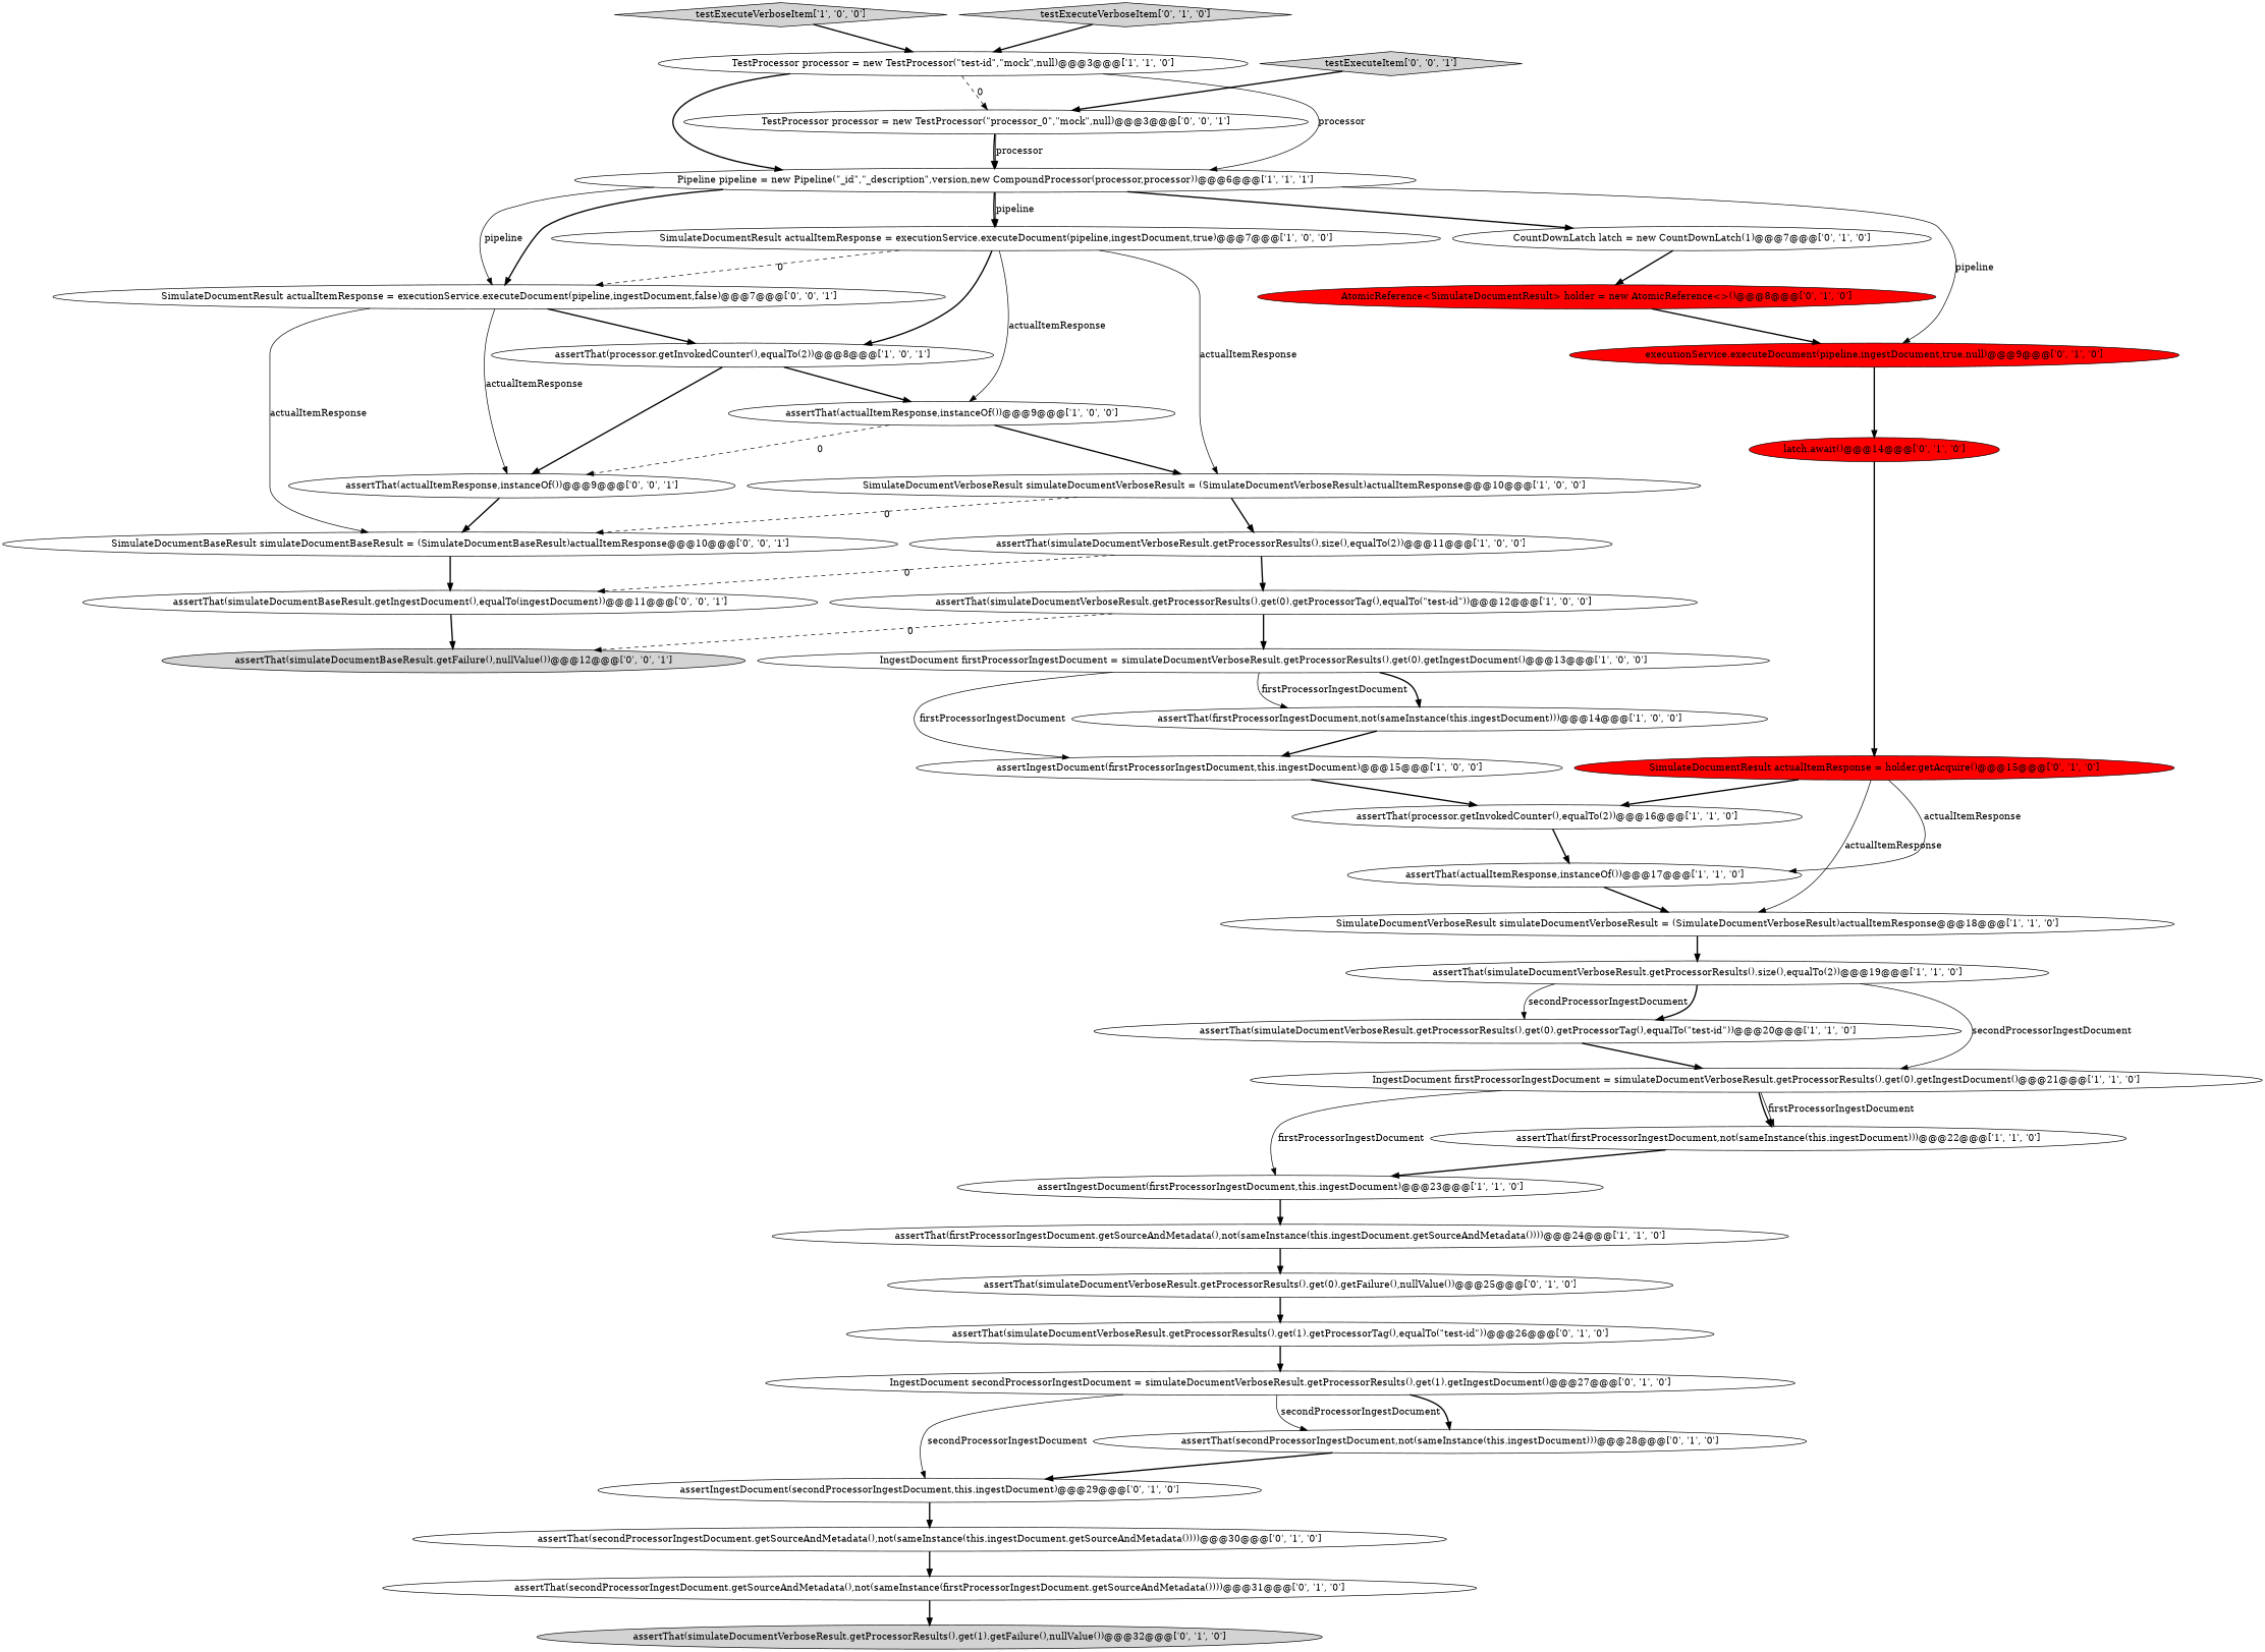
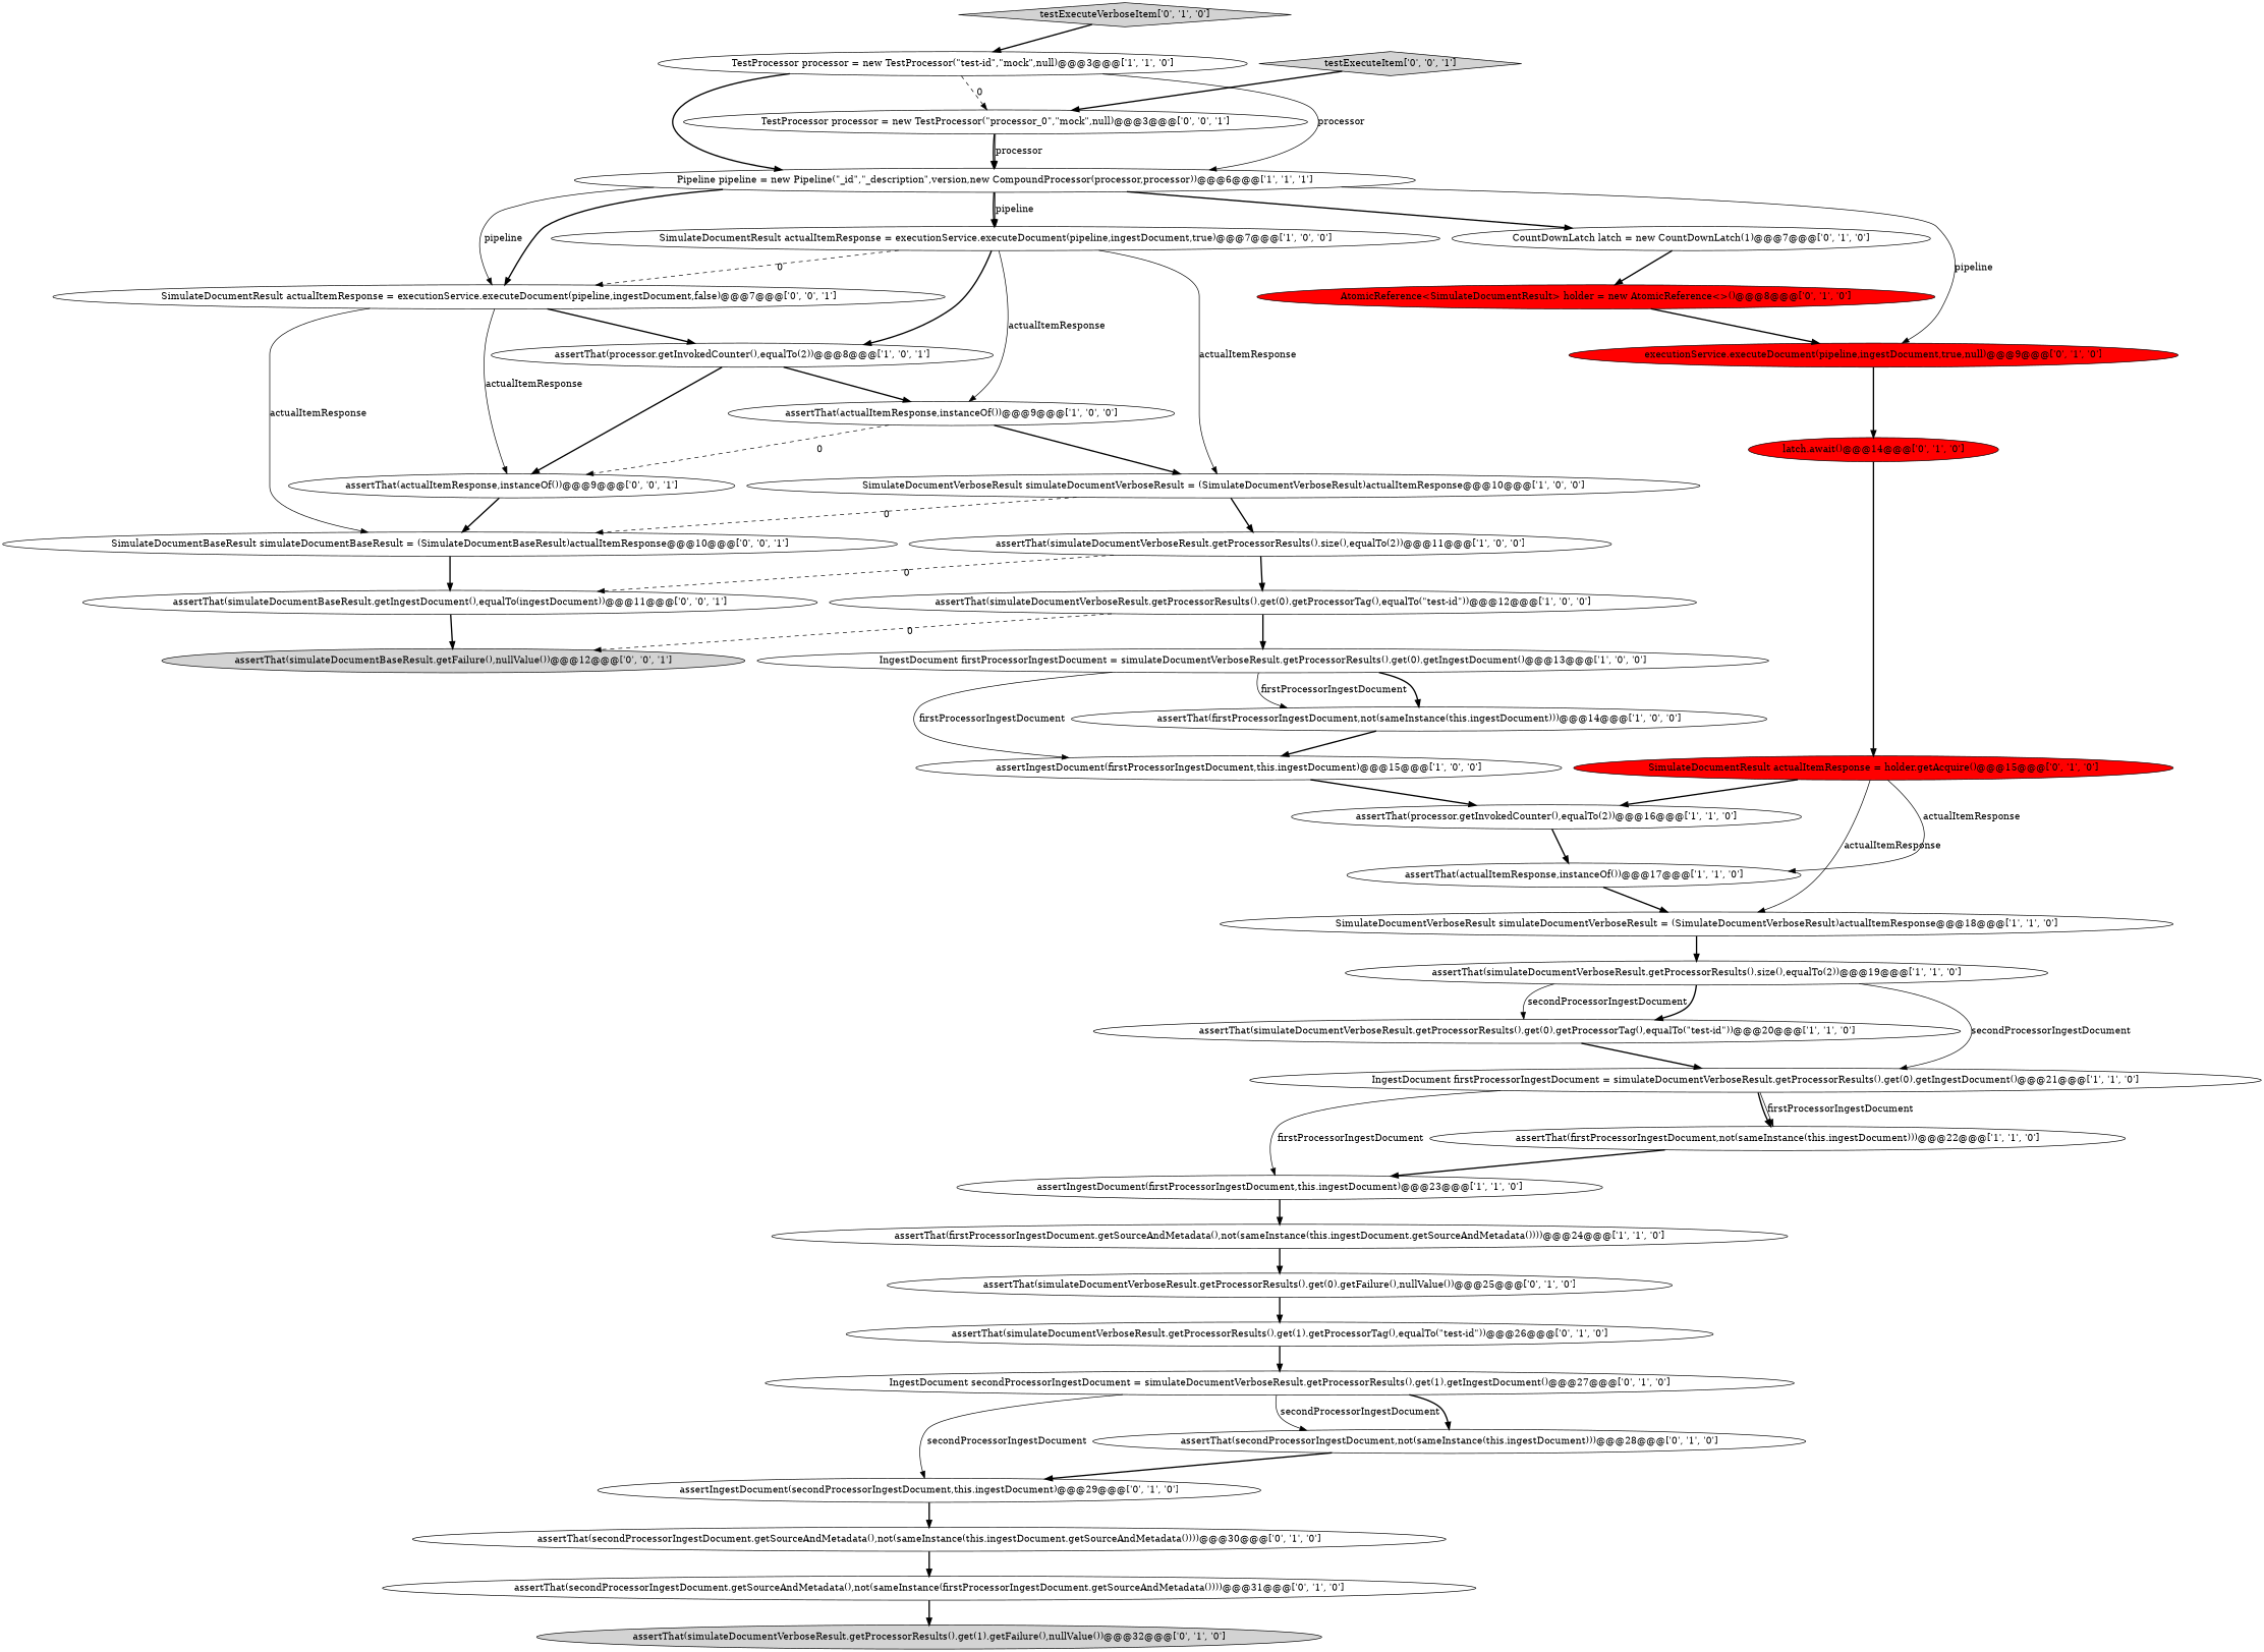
  digraph {
    node [fillcolor=white shape=ellipse style=filled]
    edge [style=bold]
    n1 [label="IngestDocument firstProcessorIngestDocument = simulateDocumentVerboseResult.getProcessorResults().get(0).getIngestDocument()@@@21@@@['1', '1', '0']"]
    n2 [label="assertThat(firstProcessorIngestDocument,not(sameInstance(this.ingestDocument)))@@@22@@@['1', '1', '0']"]
    n3 [label="assertIngestDocument(firstProcessorIngestDocument,this.ingestDocument)@@@23@@@['1', '1', '0']"]
    n4 [fillcolor=red label="AtomicReference<SimulateDocumentResult> holder = new AtomicReference<>()@@@8@@@['0', '1', '0']"]
    n5 [fillcolor=red label="executionService.executeDocument(pipeline,ingestDocument,true,null)@@@9@@@['0', '1', '0']"]
-   n6 [fillcolor=lightgray label="testExecuteVerboseItem['1', '0', '0']" shape=diamond]
    n7 [label="TestProcessor processor = new TestProcessor(\"test-id\",\"mock\",null)@@@3@@@['1', '1', '0']"]
    n8 [label="assertThat(simulateDocumentVerboseResult.getProcessorResults().get(0).getProcessorTag(),equalTo(\"test-id\"))@@@20@@@['1', '1', '0']"]
    n9 [label="assertThat(secondProcessorIngestDocument.getSourceAndMetadata(),not(sameInstance(this.ingestDocument.getSourceAndMetadata())))@@@30@@@['0', '1', '0']"]
    n10 [label="assertThat(secondProcessorIngestDocument.getSourceAndMetadata(),not(sameInstance(firstProcessorIngestDocument.getSourceAndMetadata())))@@@31@@@['0', '1', '0']"]
    n11 [label="assertIngestDocument(secondProcessorIngestDocument,this.ingestDocument)@@@29@@@['0', '1', '0']"]
    n12 [label="assertThat(simulateDocumentVerboseResult.getProcessorResults().get(1).getProcessorTag(),equalTo(\"test-id\"))@@@26@@@['0', '1', '0']"]
    n13 [label="IngestDocument secondProcessorIngestDocument = simulateDocumentVerboseResult.getProcessorResults().get(1).getIngestDocument()@@@27@@@['0', '1', '0']"]
    n14 [label="assertThat(secondProcessorIngestDocument,not(sameInstance(this.ingestDocument)))@@@28@@@['0', '1', '0']"]
    n15 [fillcolor=lightgray label="testExecuteItem['0', '0', '1']" shape=diamond]
    n16 [label="TestProcessor processor = new TestProcessor(\"processor_0\",\"mock\",null)@@@3@@@['0', '0', '1']"]
    n17 [label="SimulateDocumentBaseResult simulateDocumentBaseResult = (SimulateDocumentBaseResult)actualItemResponse@@@10@@@['0', '0', '1']"]
    n18 [label="assertThat(simulateDocumentBaseResult.getIngestDocument(),equalTo(ingestDocument))@@@11@@@['0', '0', '1']"]
    n19 [label="IngestDocument firstProcessorIngestDocument = simulateDocumentVerboseResult.getProcessorResults().get(0).getIngestDocument()@@@13@@@['1', '0', '0']"]
    n20 [label="assertThat(firstProcessorIngestDocument,not(sameInstance(this.ingestDocument)))@@@14@@@['1', '0', '0']"]
    n21 [label="assertIngestDocument(firstProcessorIngestDocument,this.ingestDocument)@@@15@@@['1', '0', '0']"]
    n22 [label="SimulateDocumentVerboseResult simulateDocumentVerboseResult = (SimulateDocumentVerboseResult)actualItemResponse@@@10@@@['1', '0', '0']"]
    n23 [label="assertThat(simulateDocumentVerboseResult.getProcessorResults().size(),equalTo(2))@@@11@@@['1', '0', '0']"]
    n24 [label="assertThat(processor.getInvokedCounter(),equalTo(2))@@@16@@@['1', '1', '0']"]
    n25 [label="assertThat(actualItemResponse,instanceOf())@@@9@@@['0', '0', '1']"]
    n26 [label="Pipeline pipeline = new Pipeline(\"_id\",\"_description\",version,new CompoundProcessor(processor,processor))@@@6@@@['1', '1', '1']"]
    n27 [label="assertThat(simulateDocumentVerboseResult.getProcessorResults().get(0).getFailure(),nullValue())@@@25@@@['0', '1', '0']"]
    n28 [label="SimulateDocumentResult actualItemResponse = executionService.executeDocument(pipeline,ingestDocument,false)@@@7@@@['0', '0', '1']"]
    n29 [label="assertThat(processor.getInvokedCounter(),equalTo(2))@@@8@@@['1', '0', '1']"]
    n30 [label="assertThat(simulateDocumentVerboseResult.getProcessorResults().size(),equalTo(2))@@@19@@@['1', '1', '0']"]
    n31 [label="assertThat(actualItemResponse,instanceOf())@@@17@@@['1', '1', '0']"]
    n32 [label="assertThat(actualItemResponse,instanceOf())@@@9@@@['1', '0', '0']"]
    n33 [fillcolor=red label="SimulateDocumentResult actualItemResponse = holder.getAcquire()@@@15@@@['0', '1', '0']"]
    n34 [label="SimulateDocumentVerboseResult simulateDocumentVerboseResult = (SimulateDocumentVerboseResult)actualItemResponse@@@18@@@['1', '1', '0']"]
    n35 [label="assertThat(firstProcessorIngestDocument.getSourceAndMetadata(),not(sameInstance(this.ingestDocument.getSourceAndMetadata())))@@@24@@@['1', '1', '0']"]
    n36 [fillcolor=red label="latch.await()@@@14@@@['0', '1', '0']"]
    n37 [fillcolor=lightgray label="assertThat(simulateDocumentVerboseResult.getProcessorResults().get(1).getFailure(),nullValue())@@@32@@@['0', '1', '0']"]
    n38 [label="CountDownLatch latch = new CountDownLatch(1)@@@7@@@['0', '1', '0']"]
    n39 [fillcolor=lightgray label="testExecuteVerboseItem['0', '1', '0']" shape=diamond]
    n40 [fillcolor=lightgray label="assertThat(simulateDocumentBaseResult.getFailure(),nullValue())@@@12@@@['0', '0', '1']"]
    n41 [label="assertThat(simulateDocumentVerboseResult.getProcessorResults().get(0).getProcessorTag(),equalTo(\"test-id\"))@@@12@@@['1', '0', '0']"]
    n42 [label="SimulateDocumentResult actualItemResponse = executionService.executeDocument(pipeline,ingestDocument,true)@@@7@@@['1', '0', '0']"]
    n1 -> n2
    n1 -> n2 [label=firstProcessorIngestDocument style=solid]
    n1 -> n3 [label=firstProcessorIngestDocument style=solid]
    n2 -> n3
    n3 -> n35
    n4 -> n5
    n5 -> n36
-   n6 -> n7
    n7 -> n16 [label=0 style=dashed]
    n7 -> n26
    n7 -> n26 [label=processor style=solid]
    n8 -> n1
    n9 -> n10
    n10 -> n37
    n11 -> n9
    n12 -> n13
    n13 -> n11 [label=secondProcessorIngestDocument style=solid]
    n13 -> n14 [label=secondProcessorIngestDocument style=solid]
    n13 -> n14
    n14 -> n11
    n15 -> n16
    n16 -> n26
    n16 -> n26 [label=processor style=solid]
    n17 -> n18
    n18 -> n40
    n19 -> n20
    n19 -> n20 [label=firstProcessorIngestDocument style=solid]
    n19 -> n21 [label=firstProcessorIngestDocument style=solid]
    n20 -> n21
    n21 -> n24
    n22 -> n17 [label=0 style=dashed]
    n22 -> n23
    n23 -> n18 [label=0 style=dashed]
    n23 -> n41
    n24 -> n31
    n25 -> n17
    n26 -> n5 [label=pipeline style=solid]
    n26 -> n28 [label=pipeline style=solid]
    n26 -> n28
    n26 -> n38
    n26 -> n42
    n26 -> n42 [label=pipeline style=solid]
    n27 -> n12
    n28 -> n17 [label=actualItemResponse style=solid]
    n28 -> n25 [label=actualItemResponse style=solid]
    n28 -> n29
    n29 -> n25
    n29 -> n32
    n30 -> n1 [label=secondProcessorIngestDocument style=solid]
    n30 -> n8 [label=secondProcessorIngestDocument style=solid]
    n30 -> n8
    n31 -> n34
    n32 -> n22
    n32 -> n25 [label=0 style=dashed]
    n33 -> n24
    n33 -> n31 [label=actualItemResponse style=solid]
    n33 -> n34 [label=actualItemResponse style=solid]
    n34 -> n30
    n35 -> n27
    n36 -> n33
    n38 -> n4
    n39 -> n7
    n41 -> n19
    n41 -> n40 [label=0 style=dashed]
    n42 -> n22 [label=actualItemResponse style=solid]
    n42 -> n28 [label=0 style=dashed]
    n42 -> n29
    n42 -> n32 [label=actualItemResponse style=solid]
  }
